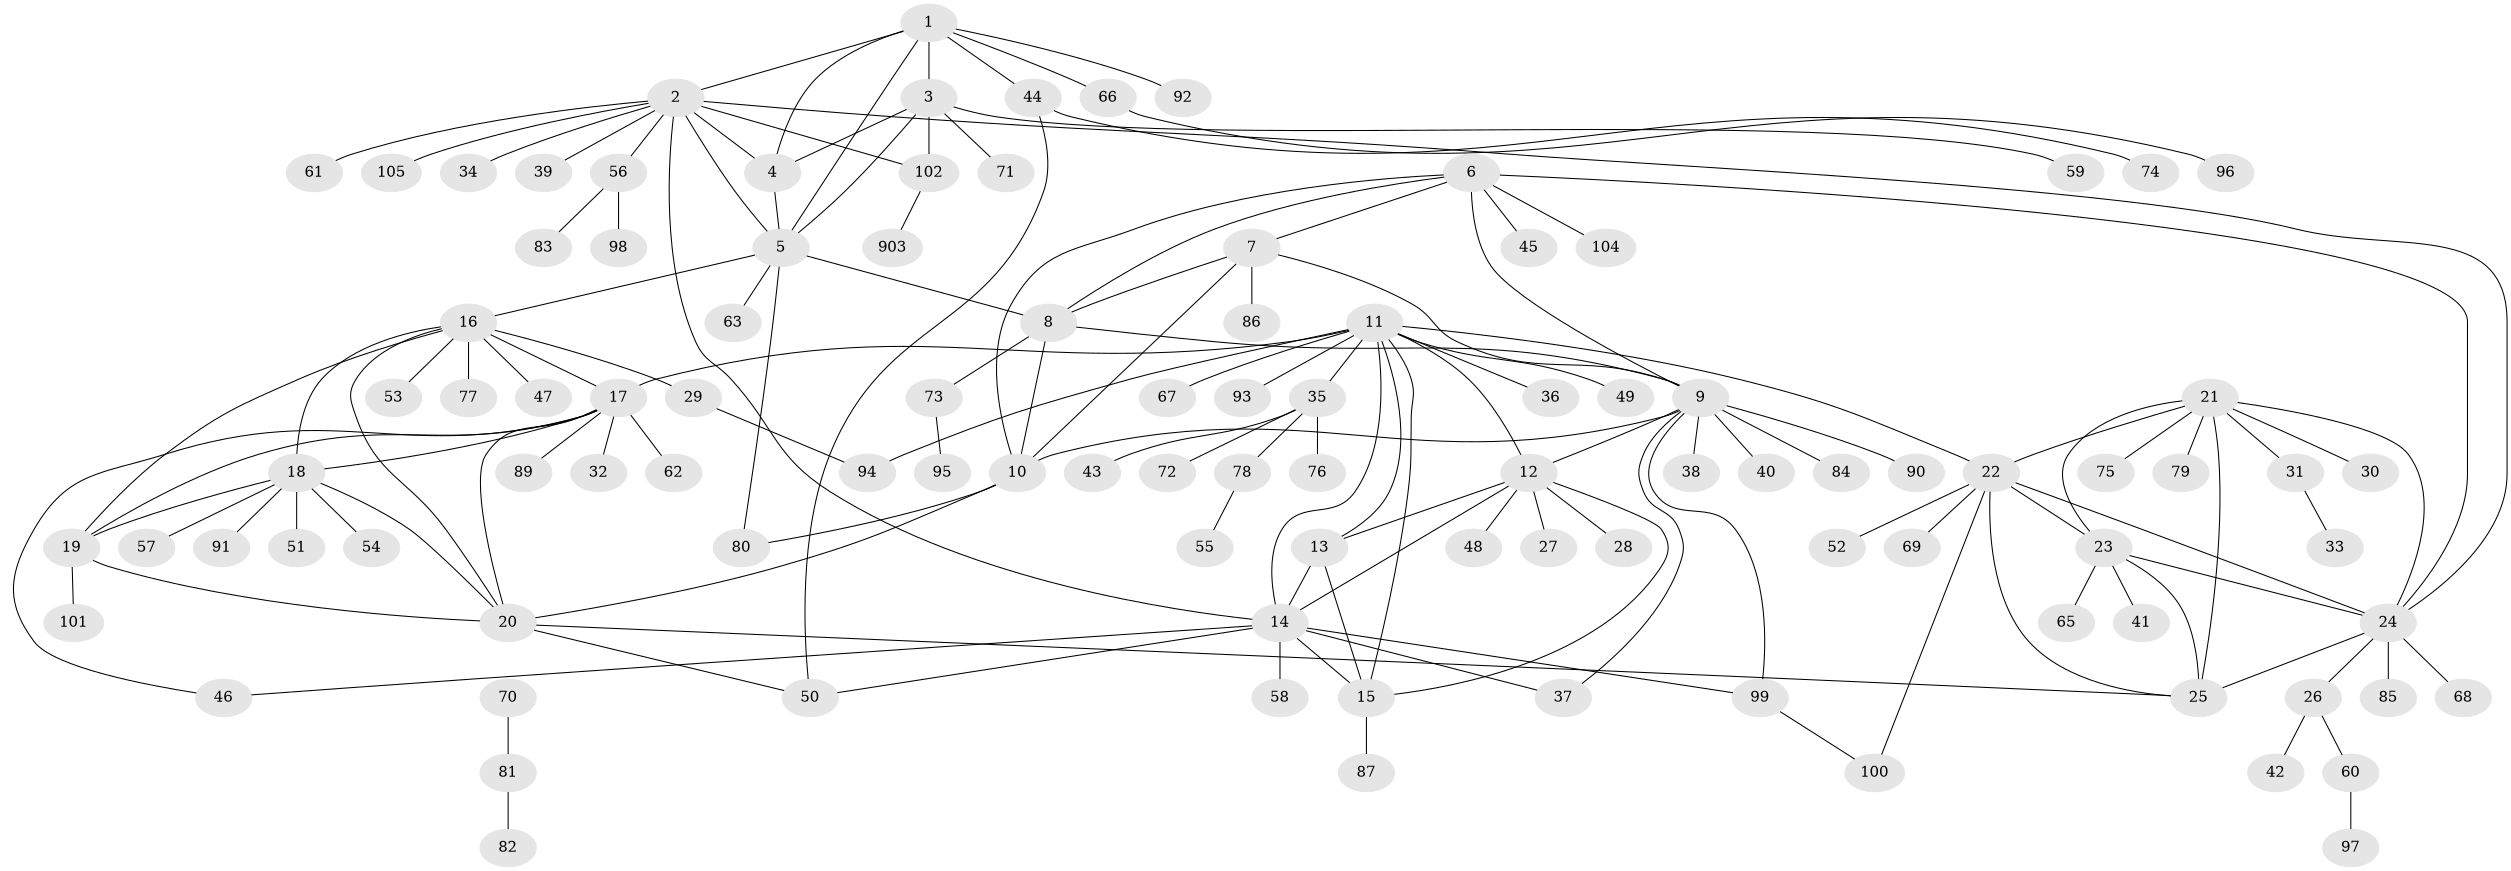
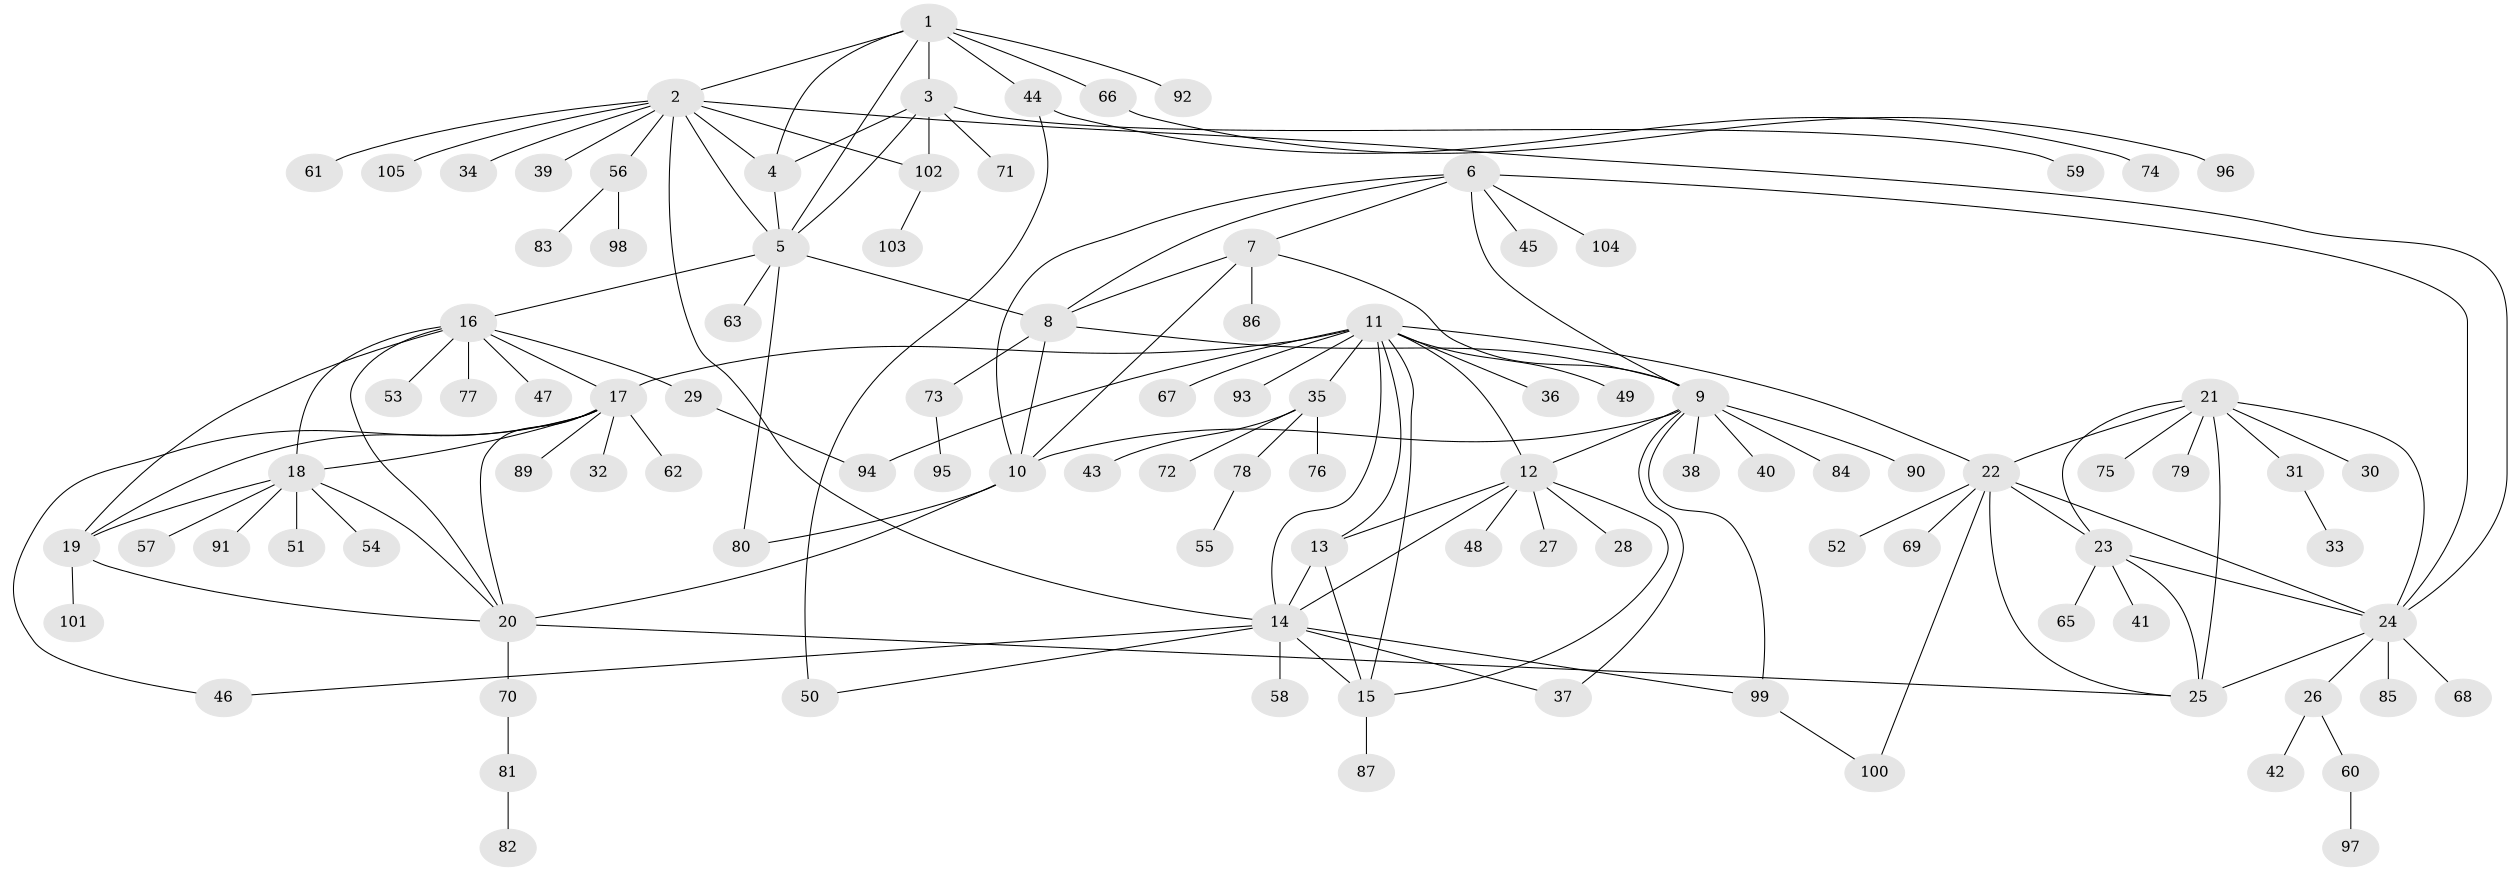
  graph {
    node [color=gray90 style=filled]
    1
    2
    3
    4
    5
    44
    66
    92
    14
    24
    34
    39
    56
    61
    105
    102
    59
    71
    8
    16
    63
    80
    50
    74
    96
    37
    99
    15
    46
    58
    25
    26
    68
    85
    83
    98
-   103 [label=903]
+   103
    9
    10
    73
    20
    17
    18
    19
    29
    47
    53
    77
    6
    7
    45
    104
    86
    12
    38
    40
    84
    90
    95
    13
    27
    28
    48
    100
    70
    11
    22
    35
    36
    49
    67
    93
    94
    87
    32
    62
    89
    23
    52
    69
    43
    72
    76
    78
    51
    54
    57
    91
    101
    81
    21
    30
    31
    75
    79
    41
    65
    33
    42
    60
    97
    55
    82
    1 -- 2
    1 -- 3
    1 -- 4
    1 -- 5
    1 -- 44
    1 -- 66
    1 -- 92
    2 -- 4
    2 -- 5
    2 -- 14
    2 -- 24
    2 -- 34
    2 -- 39
    2 -- 56
    2 -- 61
    2 -- 105
    2 -- 102
    3 -- 4
    3 -- 5
    3 -- 102
    3 -- 59
    3 -- 71
    4 -- 5
    5 -- 8
    5 -- 16
    5 -- 63
    5 -- 80
    44 -- 50
    44 -- 74
    66 -- 96
    14 -- 50
    14 -- 37
    14 -- 99
    14 -- 15
    14 -- 46
    14 -- 58
    24 -- 25
    24 -- 26
    24 -- 68
    24 -- 85
    56 -- 83
    56 -- 98
    102 -- 103
    8 -- 9
    8 -- 10
    8 -- 73
    16 -- 20
    16 -- 17
    16 -- 18
    16 -- 19
    16 -- 29
    16 -- 47
    16 -- 53
    16 -- 77
    99 -- 100
    15 -- 87
    26 -- 42
    26 -- 60
    9 -- 37
    9 -- 99
    9 -- 10
    9 -- 12
    9 -- 38
    9 -- 40
    9 -- 84
    9 -- 90
    10 -- 80
    10 -- 20
    73 -- 95
    20 -- 25
-   20 -- 50
+   20 -- 70
    17 -- 46
    17 -- 20
    17 -- 18
    17 -- 19
    17 -- 32
    17 -- 62
    17 -- 89
    18 -- 20
    18 -- 19
    18 -- 51
    18 -- 54
    18 -- 57
    18 -- 91
    19 -- 20
    19 -- 101
    29 -- 94
    6 -- 24
    6 -- 8
    6 -- 9
    6 -- 10
    6 -- 7
    6 -- 45
    6 -- 104
    7 -- 8
    7 -- 9
    7 -- 10
    7 -- 86
    12 -- 14
    12 -- 15
    12 -- 13
    12 -- 27
    12 -- 28
    12 -- 48
    13 -- 14
    13 -- 15
    70 -- 81
    11 -- 14
    11 -- 15
    11 -- 17
    11 -- 12
    11 -- 13
    11 -- 22
    11 -- 35
    11 -- 36
    11 -- 49
    11 -- 67
    11 -- 93
    11 -- 94
    22 -- 24
    22 -- 25
    22 -- 100
    22 -- 23
    22 -- 52
    22 -- 69
    35 -- 43
    35 -- 72
    35 -- 76
    35 -- 78
    23 -- 24
    23 -- 25
    23 -- 41
    23 -- 65
    78 -- 55
    81 -- 82
    21 -- 24
    21 -- 25
    21 -- 22
    21 -- 23
    21 -- 30
    21 -- 31
    21 -- 75
    21 -- 79
    31 -- 33
    60 -- 97
  }
